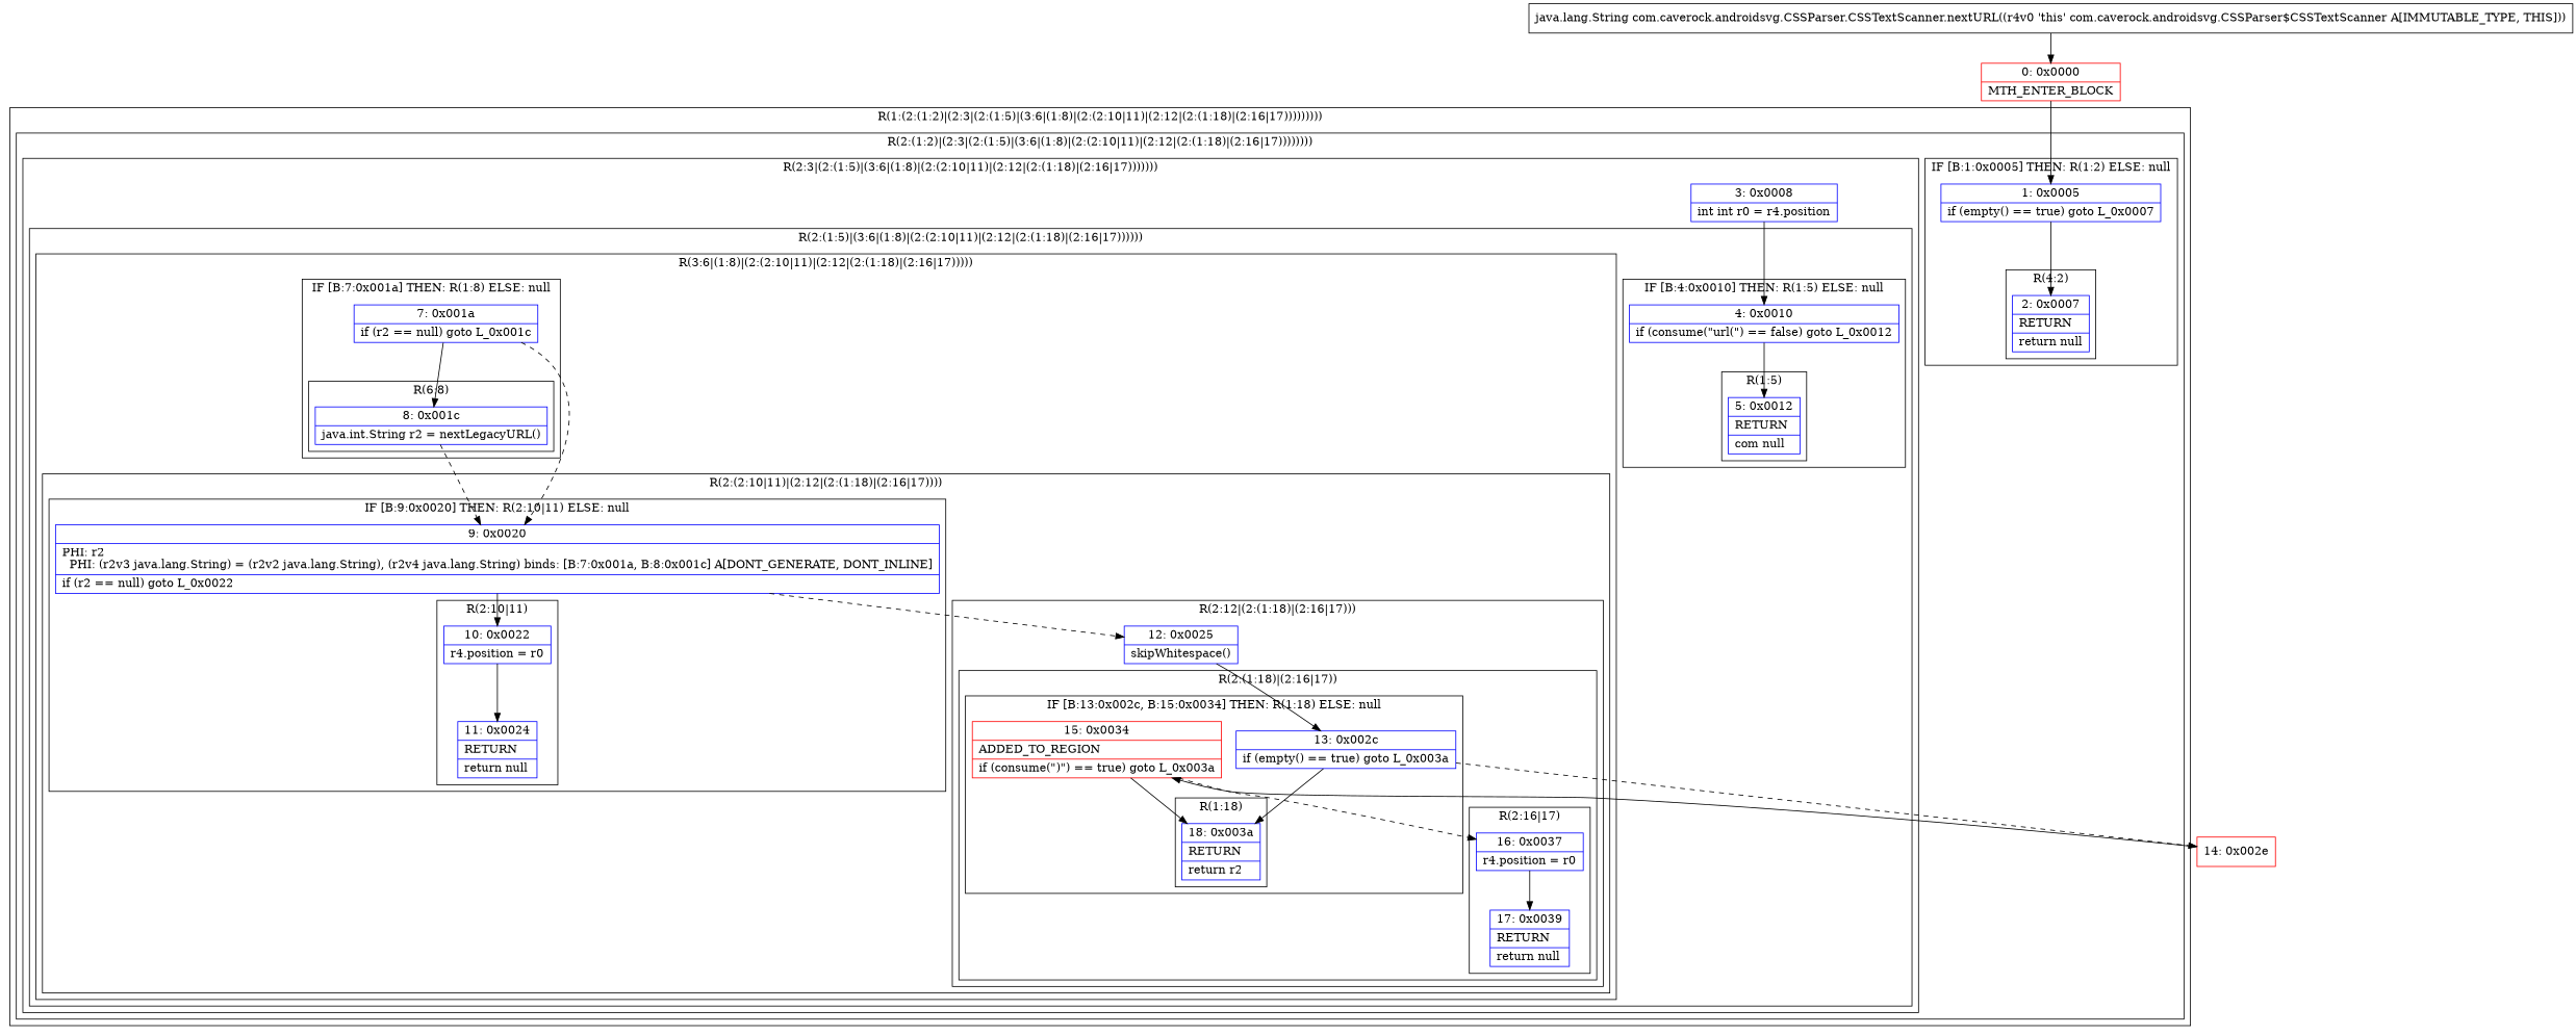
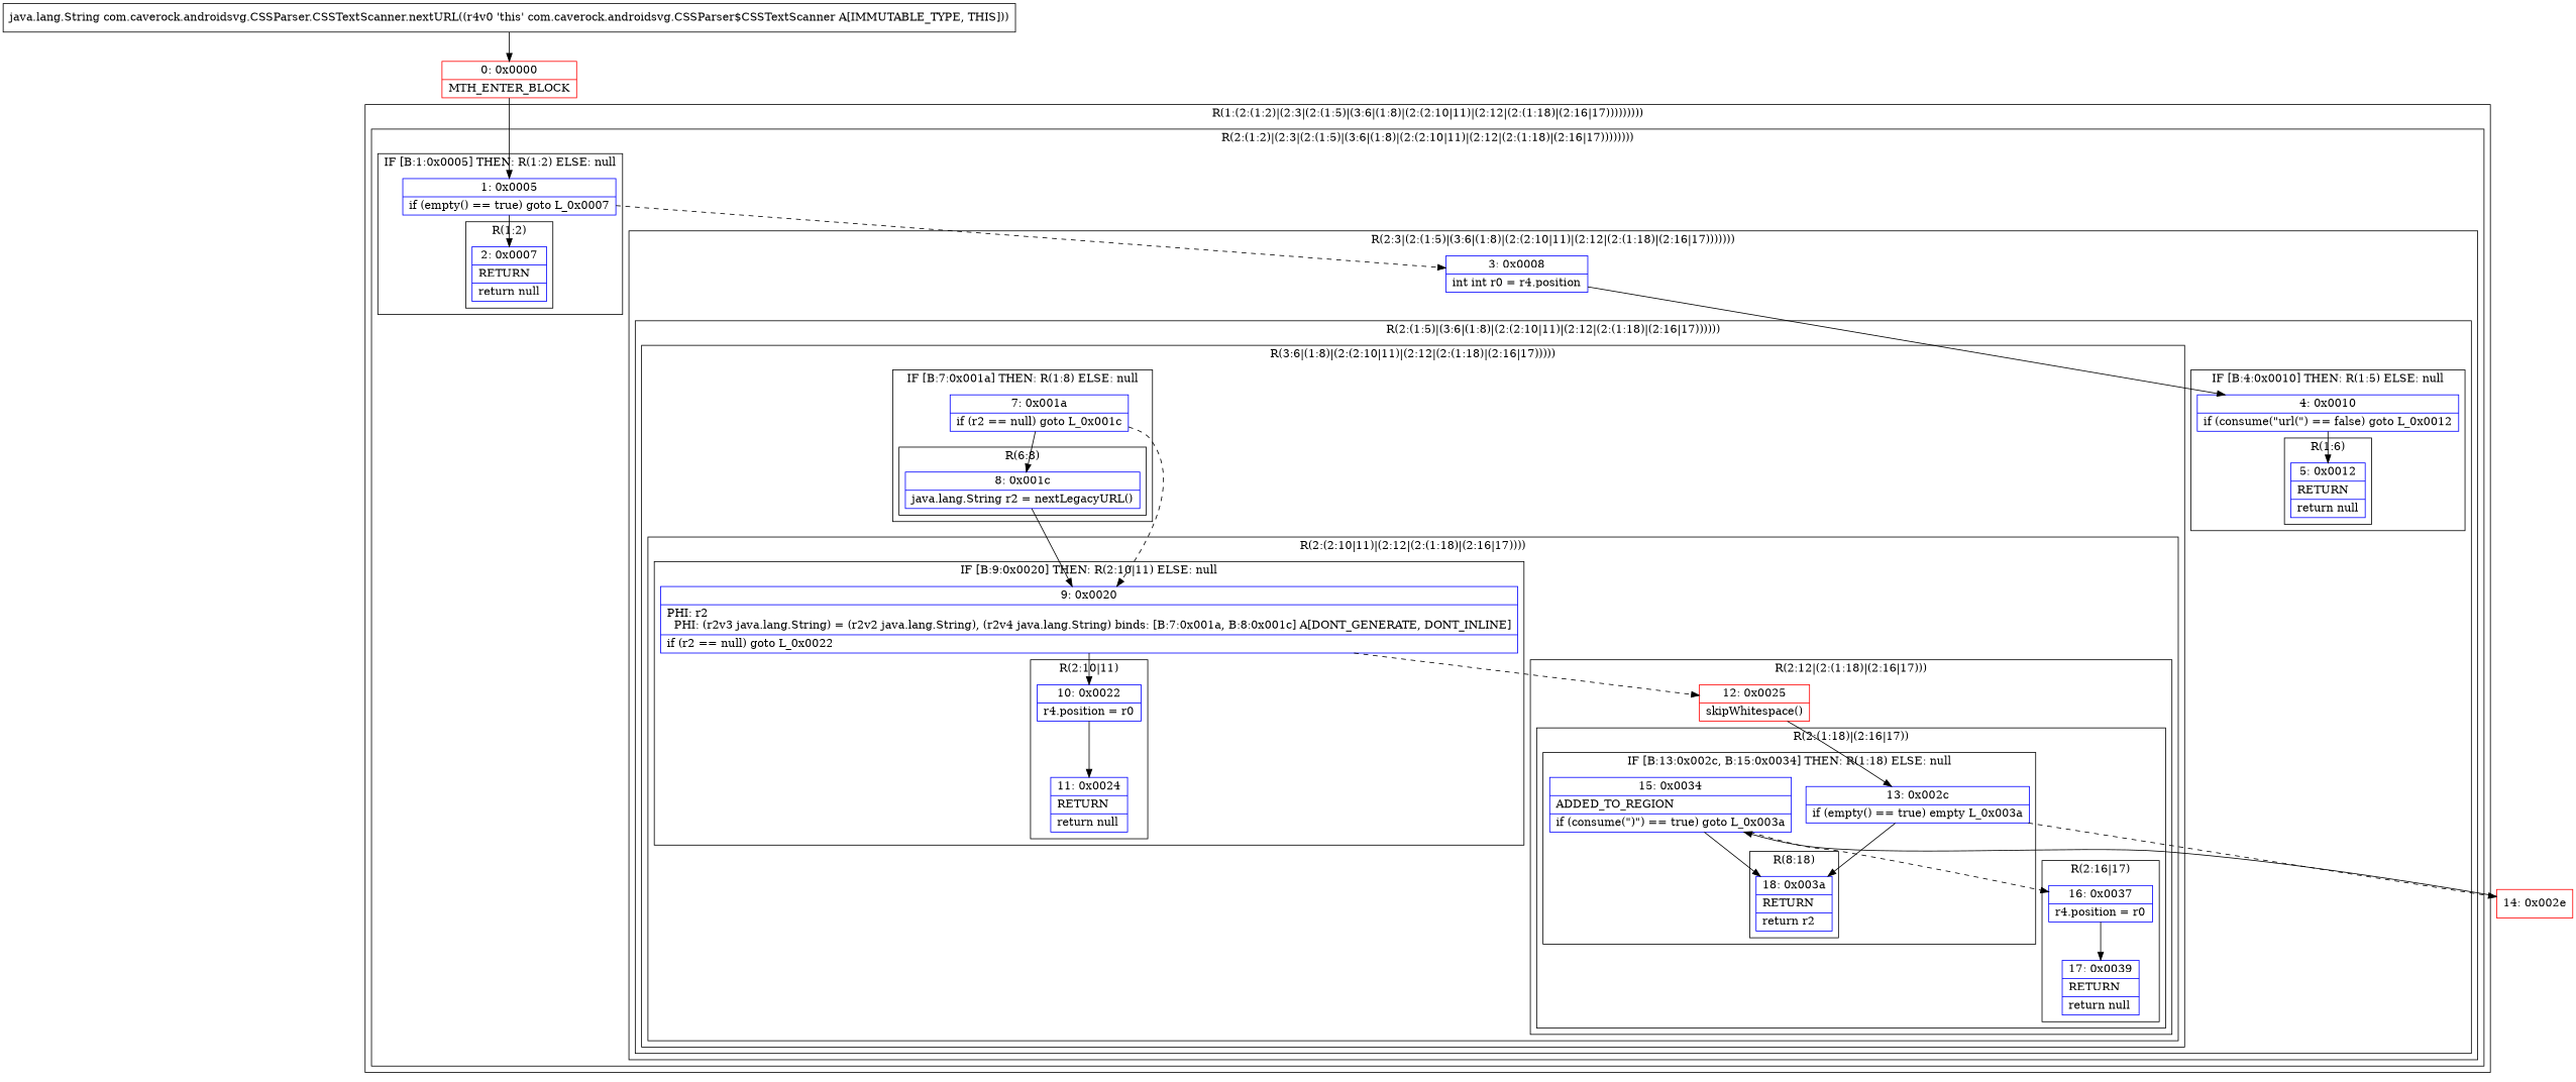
  digraph {
    node [color=blue shape=record]
    n1 [label="{2\:\ 0x0007|RETURN\l|return null\l}"]
    n2 [label="{1\:\ 0x0005|if (empty() == true) goto L_0x0007\l}"]
-   n3 [label="{5\:\ 0x0012|RETURN\l|com null\l}"]
+   n3 [label="{5\:\ 0x0012|RETURN\l|return null\l}"]
    n4 [label="{4\:\ 0x0010|if (consume(\"url(\") == false) goto L_0x0012\l}"]
-   n5 [label="{8\:\ 0x001c|java.int.String r2 = nextLegacyURL()\l}"]
+   n5 [label="{8\:\ 0x001c|java.lang.String r2 = nextLegacyURL()\l}"]
    n6 [label="{7\:\ 0x001a|if (r2 == null) goto L_0x001c\l}"]
    n7 [label="{10\:\ 0x0022|r4.position = r0\l}"]
    n8 [label="{11\:\ 0x0024|RETURN\l|return null\l}"]
    n9 [label="{9\:\ 0x0020|PHI: r2 \l  PHI: (r2v3 java.lang.String) = (r2v2 java.lang.String), (r2v4 java.lang.String) binds: [B:7:0x001a, B:8:0x001c] A[DONT_GENERATE, DONT_INLINE]\l|if (r2 == null) goto L_0x0022\l}"]
    n10 [label="{18\:\ 0x003a|RETURN\l|return r2\l}"]
-   n11 [label="{13\:\ 0x002c|if (empty() == true) goto L_0x003a\l}"]
-   n12 [color=red label="{15\:\ 0x0034|ADDED_TO_REGION\l|if (consume(\")\") == true) goto L_0x003a\l}"]
+   n11 [label="{13\:\ 0x002c|if (empty() == true) empty L_0x003a\l}"]
+   n12 [label="{15\:\ 0x0034|ADDED_TO_REGION\l|if (consume(\")\") == true) goto L_0x003a\l}"]
    n13 [label="{16\:\ 0x0037|r4.position = r0\l}"]
    n14 [label="{17\:\ 0x0039|RETURN\l|return null\l}"]
-   n15 [label="{12\:\ 0x0025|skipWhitespace()\l}"]
+   n15 [color=red label="{12\:\ 0x0025|skipWhitespace()\l}"]
    n16 [label="{3\:\ 0x0008|int int r0 = r4.position\l}"]
    n17 [color=red label="{14\:\ 0x002e}"]
    n18 [color=red label="{0\:\ 0x0000|MTH_ENTER_BLOCK\l}"]
    n19 [label="{java.lang.String com.caverock.androidsvg.CSSParser.CSSTextScanner.nextURL((r4v0 'this' com.caverock.androidsvg.CSSParser$CSSTextScanner A[IMMUTABLE_TYPE, THIS])) }" color=""]
    subgraph cluster_1 {
      label="R(1:(2:(1:2)|(2:3|(2:(1:5)|(3:6|(1:8)|(2:(2:10|11)|(2:12|(2:(1:18)|(2:16|17)))))))))"
      subgraph cluster_2 {
        label="R(2:(1:2)|(2:3|(2:(1:5)|(3:6|(1:8)|(2:(2:10|11)|(2:12|(2:(1:18)|(2:16|17))))))))"
        subgraph cluster_3 {
          label="IF [B:1:0x0005] THEN: R(1:2) ELSE: null"
          n2
          subgraph cluster_4 {
-           label="R(4:2)"
+           label="R(1:2)"
            n1
          }
        }
        subgraph cluster_5 {
          label="R(2:3|(2:(1:5)|(3:6|(1:8)|(2:(2:10|11)|(2:12|(2:(1:18)|(2:16|17)))))))"
          n16
          subgraph cluster_6 {
            label="R(2:(1:5)|(3:6|(1:8)|(2:(2:10|11)|(2:12|(2:(1:18)|(2:16|17))))))"
            subgraph cluster_7 {
              label="IF [B:4:0x0010] THEN: R(1:5) ELSE: null"
              n4
              subgraph cluster_8 {
-               label="R(1:5)"
+               label="R(1:6)"
                n3
              }
            }
            subgraph cluster_9 {
              label="R(3:6|(1:8)|(2:(2:10|11)|(2:12|(2:(1:18)|(2:16|17)))))"
              subgraph cluster_10 {
                label="IF [B:7:0x001a] THEN: R(1:8) ELSE: null"
                n6
                subgraph cluster_11 {
                  label="R(6:8)"
                  n5
                }
              }
              subgraph cluster_12 {
                label="R(2:(2:10|11)|(2:12|(2:(1:18)|(2:16|17))))"
                subgraph cluster_13 {
                  label="IF [B:9:0x0020] THEN: R(2:10|11) ELSE: null"
                  n9
                  subgraph cluster_14 {
                    label="R(2:10|11)"
                    n7
                    n8
                  }
                }
                subgraph cluster_15 {
                  label="R(2:12|(2:(1:18)|(2:16|17)))"
                  n15
                  subgraph cluster_16 {
                    label="R(2:(1:18)|(2:16|17))"
                    subgraph cluster_17 {
                      label="IF [B:13:0x002c, B:15:0x0034] THEN: R(1:18) ELSE: null"
                      n11
                      n12
                      subgraph cluster_18 {
-                       label="R(1:18)"
+                       label="R(8:18)"
                        n10
                      }
                    }
                    subgraph cluster_19 {
                      label="R(2:16|17)"
                      n13
                      n14
                    }
                  }
                }
              }
            }
          }
        }
      }
    }
    n2 -> n1
+   n2 -> n16 [style=dashed]
    n4 -> n3
-   n5 -> n9 [style=dashed]
+   n5 -> n9
    n6 -> n5
    n6 -> n9 [style=dashed]
    n7 -> n8
    n9 -> n7
    n9 -> n15 [style=dashed]
    n11 -> n10
    n11 -> n17 [style=dashed]
    n12 -> n10
    n12 -> n13 [style=dashed]
    n13 -> n14
    n15 -> n11
    n16 -> n4
    n17 -> n12
    n18 -> n2
    n19 -> n18
  }
